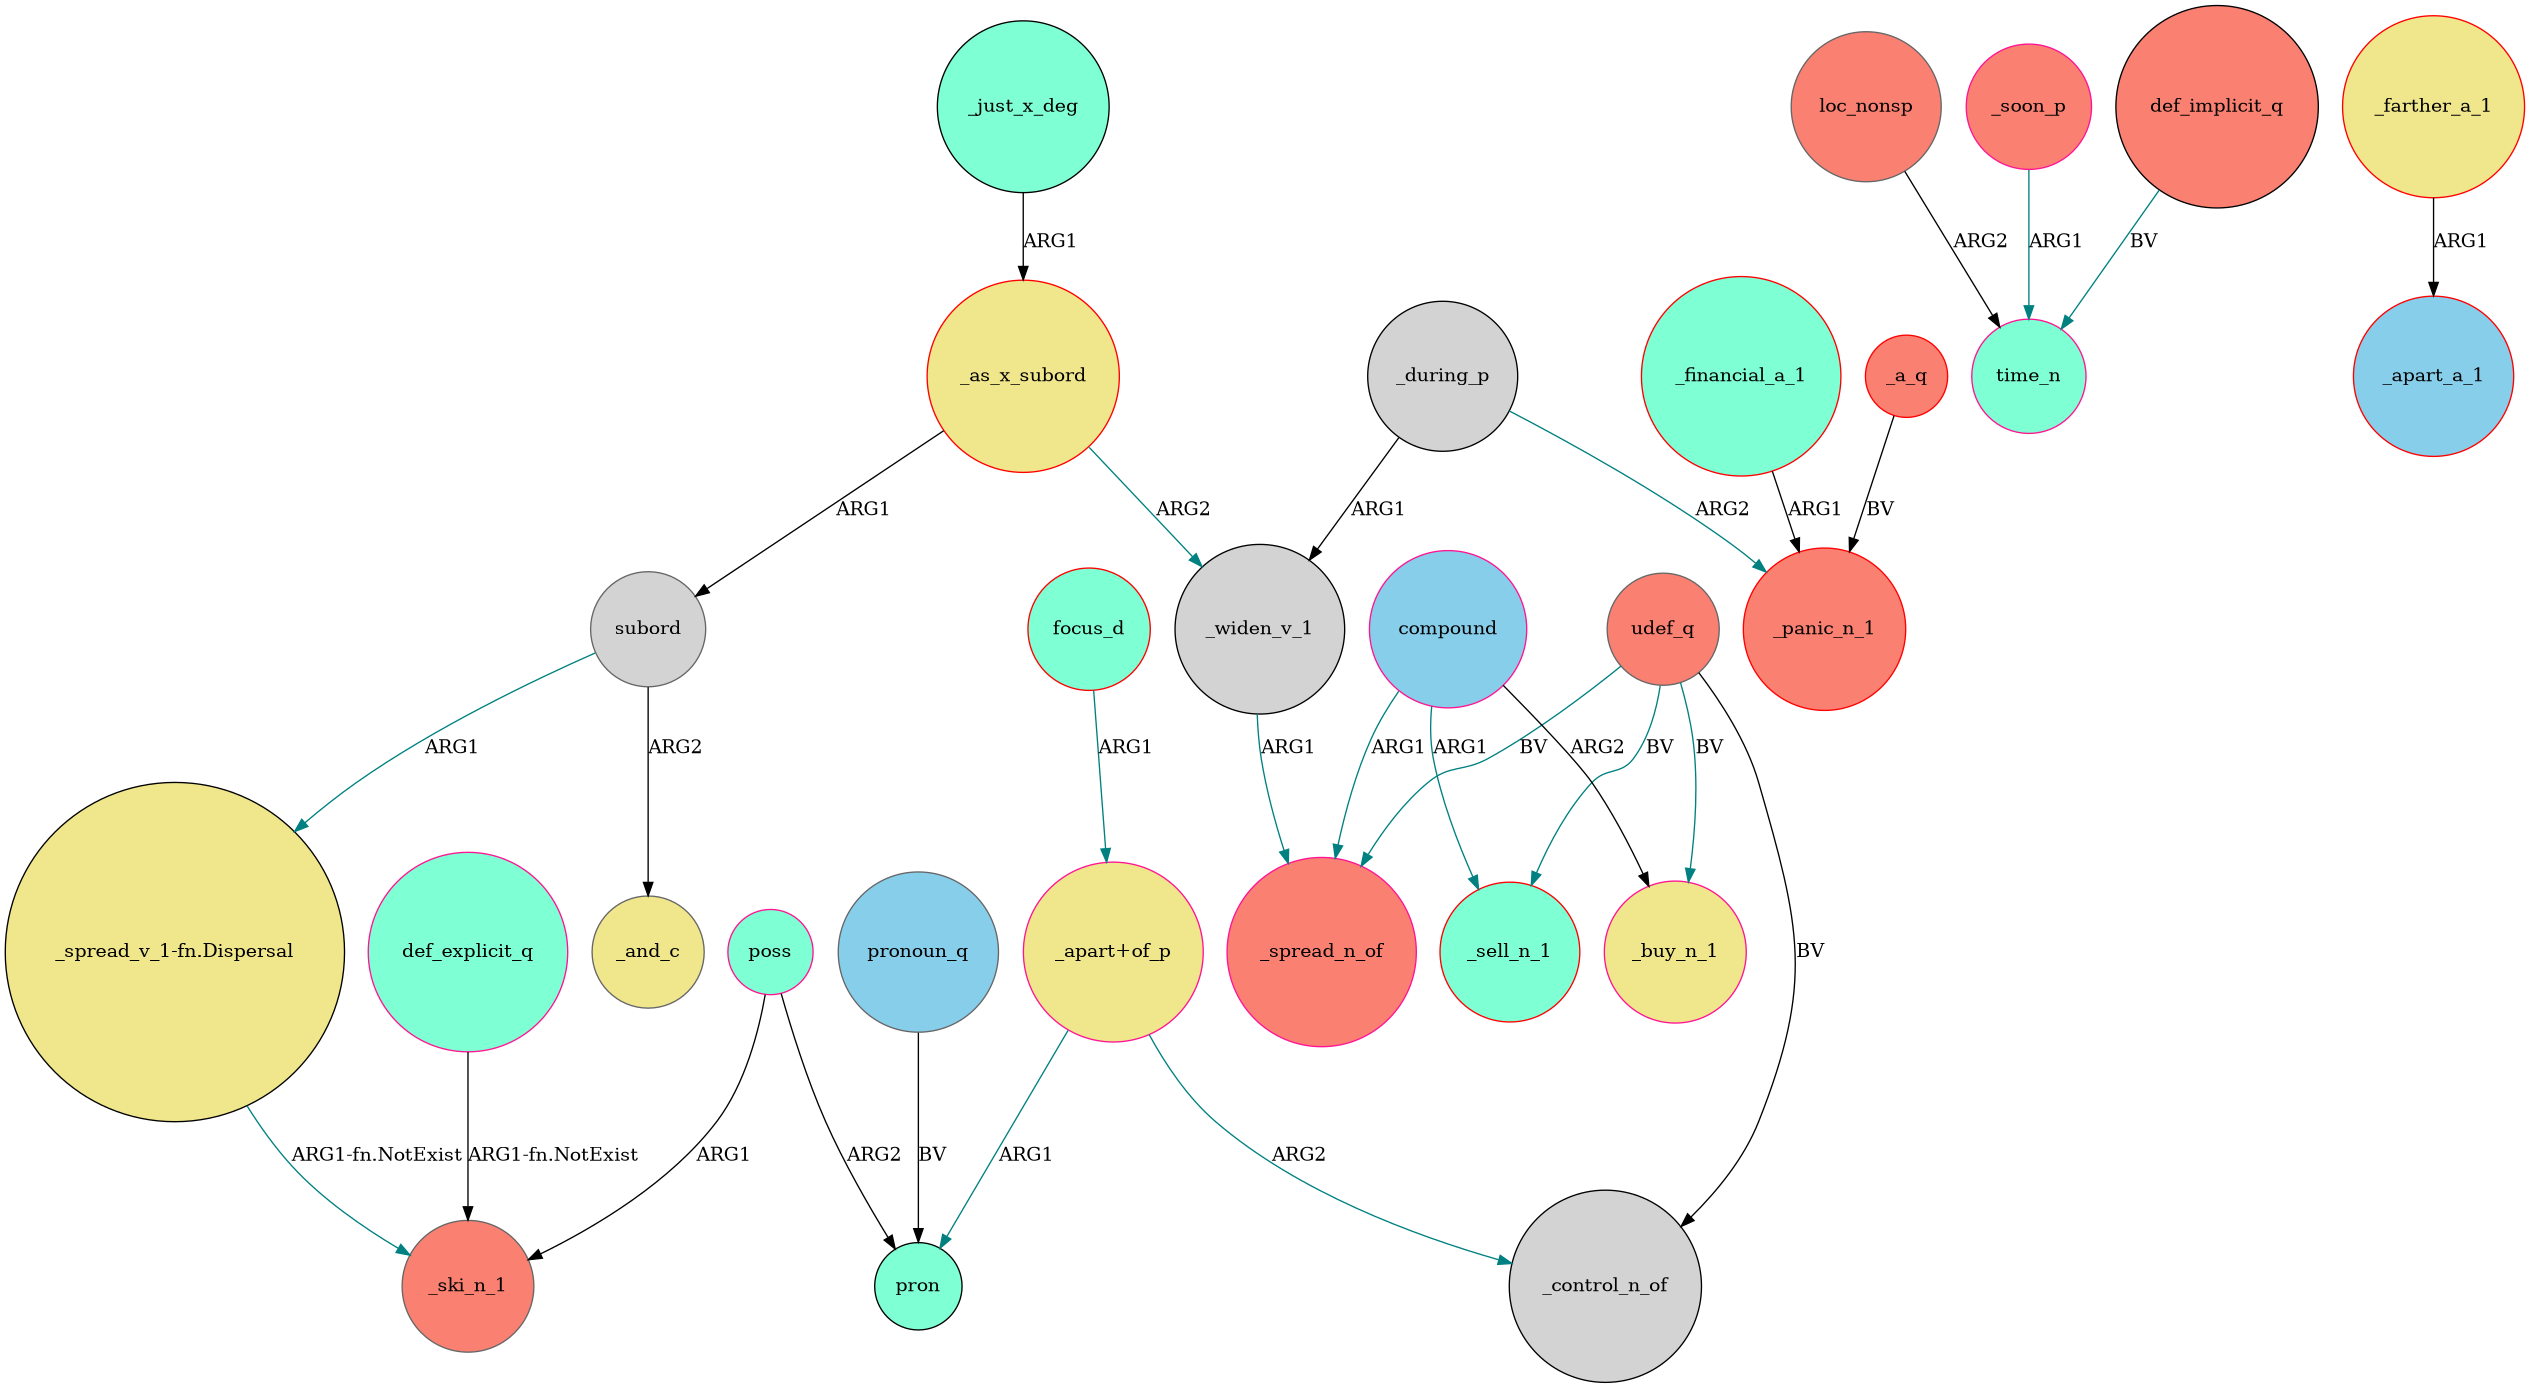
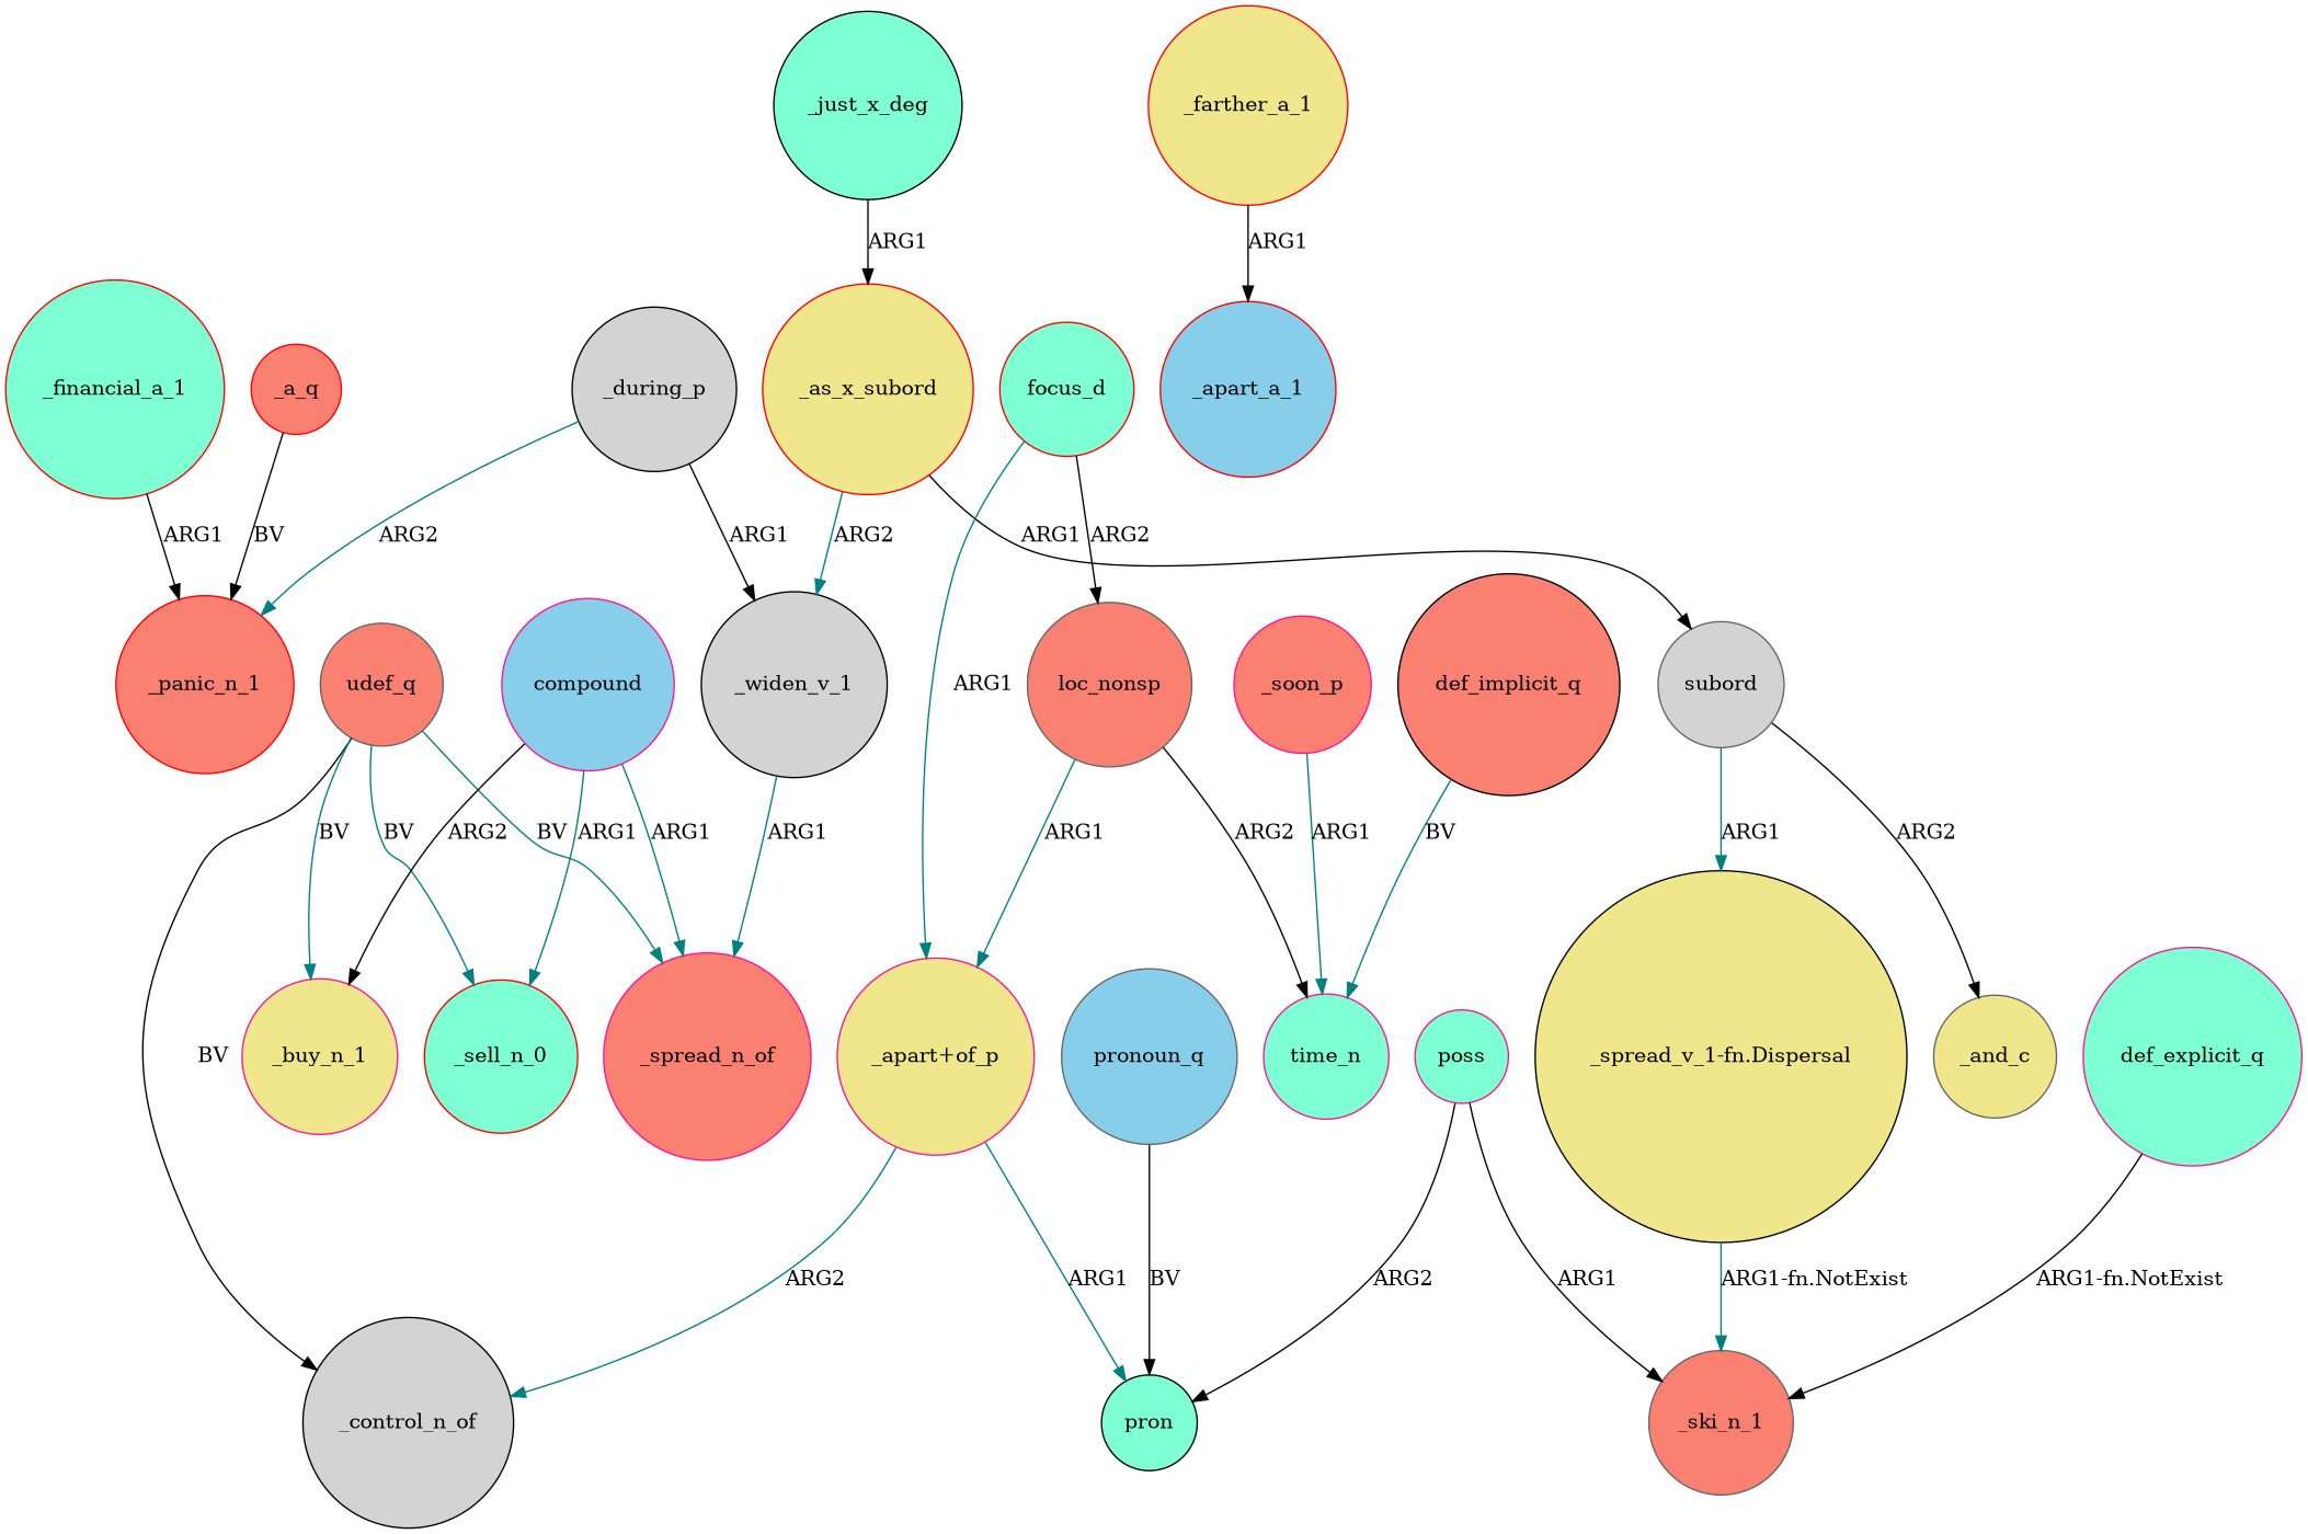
  digraph {
    node [color=red fillcolor=salmon shape=circle style=filled]
    edge [color=teal]
    _as_x_subord [fillcolor=khaki]
    subord [color=gray40 fillcolor=lightgrey]
    _widen_v_1 [color=black fillcolor=lightgrey]
    "_spread_v_1-fn.Dispersal" [color=black fillcolor=khaki]
    _and_c [color=gray40 fillcolor=khaki]
    _spread_n_of [color=deeppink]
    _ski_n_1 [color=gray40]
    _just_x_deg [color=black fillcolor=aquamarine]
    _during_p [color=black fillcolor=lightgrey]
    _panic_n_1
    focus_d [fillcolor=aquamarine]
    loc_nonsp [color=gray40]
    n13 [color=deeppink fillcolor=khaki label="_apart+of_p"]
    time_n [color=deeppink fillcolor=aquamarine]
    pron [color=black fillcolor=aquamarine]
    _control_n_of [color=black fillcolor=lightgrey]
    poss [color=deeppink fillcolor=aquamarine]
    _financial_a_1 [fillcolor=aquamarine]
    udef_q [color=gray40]
-   _sell_n_1 [fillcolor=aquamarine]
+   _sell_n_1 [fillcolor=aquamarine label=_sell_n_0]
    _buy_n_1 [color=deeppink fillcolor=khaki]
    compound [color=deeppink fillcolor=skyblue]
    pronoun_q [color=gray40 fillcolor=skyblue]
    _farther_a_1 [fillcolor=khaki]
    _apart_a_1 [fillcolor=skyblue]
    _a_q
    def_explicit_q [color=deeppink fillcolor=aquamarine]
    _soon_p [color=deeppink]
    def_implicit_q [color=black]
    _as_x_subord -> subord [color=black label=ARG1]
    _as_x_subord -> _widen_v_1 [label=ARG2]
    subord -> "_spread_v_1-fn.Dispersal" [label=ARG1]
    subord -> _and_c [color=black label=ARG2]
    _widen_v_1 -> _spread_n_of [label=ARG1]
    "_spread_v_1-fn.Dispersal" -> _ski_n_1 [label="ARG1-fn.NotExist"]
    _just_x_deg -> _as_x_subord [color=black label=ARG1]
    _during_p -> _widen_v_1 [color=black label=ARG1]
    _during_p -> _panic_n_1 [label=ARG2]
+   focus_d -> loc_nonsp [color=black label=ARG2]
    focus_d -> n13 [label=ARG1]
+   loc_nonsp -> n13 [label=ARG1]
    loc_nonsp -> time_n [color=black label=ARG2]
    n13 -> pron [label=ARG1]
    n13 -> _control_n_of [label=ARG2]
    poss -> _ski_n_1 [color=black label=ARG1]
    poss -> pron [color=black label=ARG2]
    _financial_a_1 -> _panic_n_1 [color=black label=ARG1]
    udef_q -> _spread_n_of [label=BV]
    udef_q -> _control_n_of [color=black label=BV]
    udef_q -> _sell_n_1 [label=BV]
    udef_q -> _buy_n_1 [label=BV]
    compound -> _spread_n_of [label=ARG1]
    compound -> _sell_n_1 [label=ARG1]
    compound -> _buy_n_1 [color=black label=ARG2]
    pronoun_q -> pron [color=black label=BV]
    _farther_a_1 -> _apart_a_1 [color=black label=ARG1]
    _a_q -> _panic_n_1 [color=black label=BV]
    def_explicit_q -> _ski_n_1 [color=black label="ARG1-fn.NotExist"]
    _soon_p -> time_n [label=ARG1]
    def_implicit_q -> time_n [label=BV]
  }
